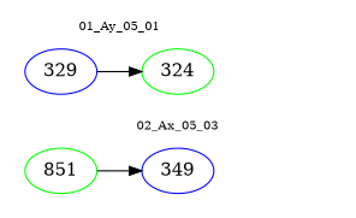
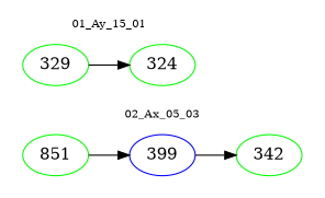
  digraph {
    fontname="DejaVu Serif"
    rankdir=LR
    node [color=green fontname="DejaVu Serif"]
    edge [color=black fontname="DejaVu Serif"]
    n1 [label=851]
-   n2 [color=blue label=349]
-   n4 [color=blue label=329]
+   n2 [color=blue label=399]
+   n3 [label=342]
+   n4 [label=329]
    n5 [label=324]
    subgraph cluster_1 {
      color=white
      fontsize=10
      label="02_Ax_05_03"
      n1
      n2
+     n3
    }
    subgraph cluster_2 {
      color=white
      fontsize=10
-     label="01_Ay_05_01"
+     label="01_Ay_15_01"
      n4
      n5
    }
    n1 -> n2
+   n2 -> n3
    n4 -> n5
  }
